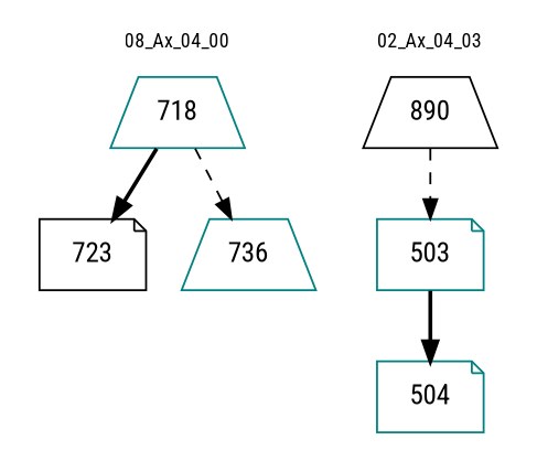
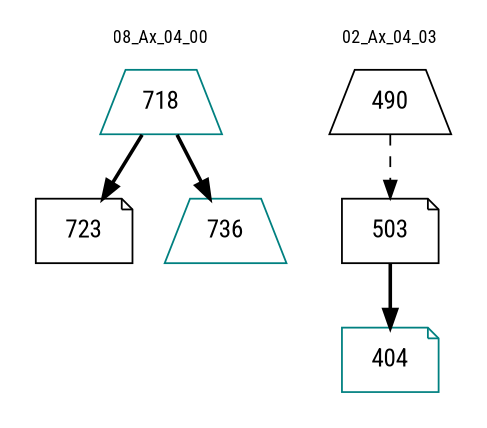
  digraph {
    fontname="Roboto Condensed"
    node [color=teal fontname="Roboto Condensed" shape=note]
    edge [color=black fontname="Roboto Condensed" style=bold]
    n1 [color=black label=723]
    n2 [label=718 shape=trapezium]
    n3 [label=736 shape=trapezium]
-   n4 [color=black label=890 shape=trapezium]
-   n5 [label=503]
-   n6 [label=504]
+   n4 [color=black label=490 shape=trapezium]
+   n5 [color=black label=503]
+   n6 [label=404]
    subgraph cluster_1 {
      color=white
      fontsize=10
      label="08_Ax_04_00"
      n1
      n2
      n3
    }
    subgraph cluster_2 {
      color=white
      fontsize=10
      label="02_Ax_04_03"
      n4
      n5
      n6
    }
    n2 -> n1
-   n2 -> n3 [style=dashed]
+   n2 -> n3
    n4 -> n5 [style=dashed]
    n5 -> n6
  }
